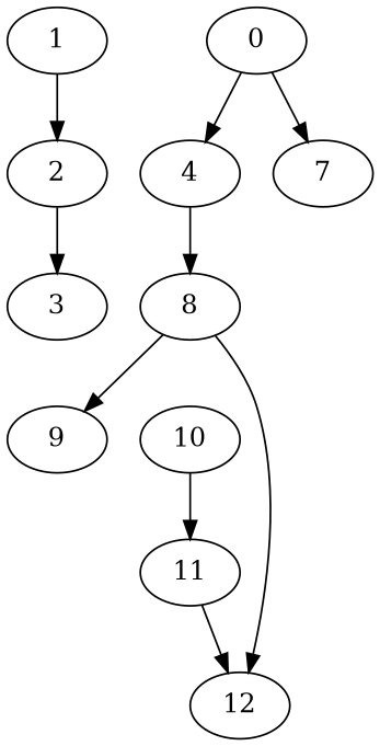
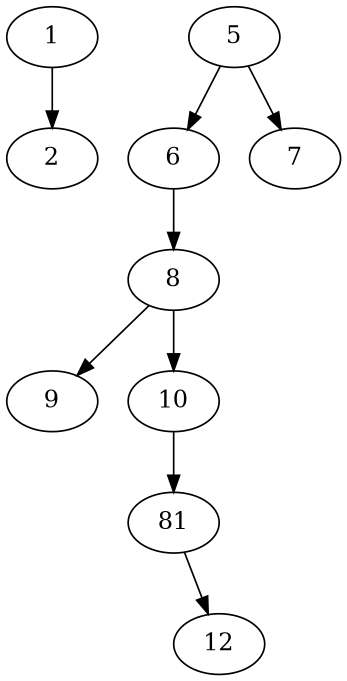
  digraph {
    node [alpha=0.10]
    1 [alpha=0.02 expect_size=61628086298345472]
    2 [expect_size=6073630688656982]
-   3 [alpha=0.03 expect_size=3746726011597750272]
-   5 [alpha=0.06 expect_size=711626269193928 label=0]
-   6 [alpha=0.11 expect_size=505298607407104000 label=4]
+   5 [alpha=0.06 expect_size=711626269193928]
+   6 [alpha=0.11 expect_size=505298607407104000]
    7 [expect_size=28572766252114896]
    8 [alpha=0.18 expect_size=20803231271432864]
    9 [expect_size=16142295554042752]
    10 [alpha=0.16 expect_size=32831921522923520]
-   11 [alpha=0.02 expect_size=3776212178097405952]
+   11 [alpha=0.02 expect_size=3776212178097405952 label=81]
    12 [alpha=0.07 expect_size=93886494553934]
    1 -> 2
-   2 -> 3
    5 -> 6
    5 -> 7
    6 -> 8
    8 -> 9
-   8 -> 12
+   8 -> 10
    10 -> 11
    11 -> 12
  }
